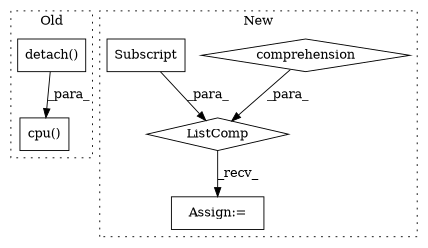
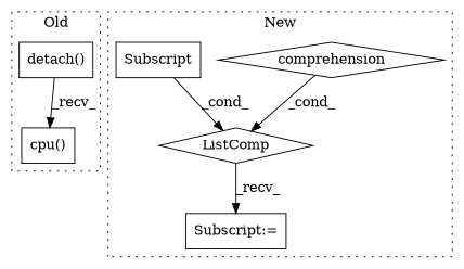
  digraph {
    node [a=75 l=3 s=2192 shape=box]
    n1 [l=20 label="detach()"]
    n2 [l=26 label="cpu()"]
    n3 [a=106 l=37 label=ListComp s=2695 shape=diamond]
    n4 [a=45 label=comprehension s=2709 shape=diamond]
-   n5 [a=68 label="Assign:=" s=2692]
+   n5 [a=68 label="Subscript:=" s=2692]
    n6 [a=63 l="12,0" label=Subscript s="2696,0"]
    subgraph cluster_1 {
      label=Old
      style=dotted
      n1
      n2
    }
    subgraph cluster_2 {
      label=New
      style=dotted
      n3
      n4
      n5
      n6
    }
-   n1 -> n2 [label=_para_]
+   n1 -> n2 [label=_recv_]
    n3 -> n5 [label=_recv_]
-   n4 -> n3 [label=_para_]
-   n6 -> n3 [label=_para_]
+   n4 -> n3 [label=_cond_]
+   n6 -> n3 [label=_cond_]
  }
